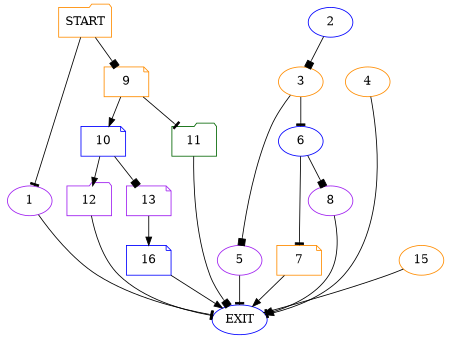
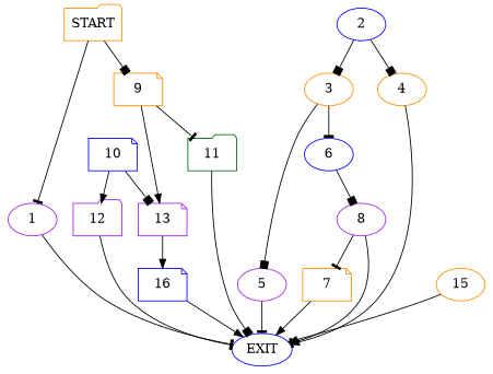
  digraph {
    node [color=darkorange shape=ellipse]
    edge [arrowhead=tee]
    n1 [label=START shape=folder]
    1 [color=purple]
    9 [shape=note]
    n4 [color=blue label=EXIT]
    2 [color=blue]
    3
    4
    10 [color=blue shape=note]
    11 [color=darkgreen shape=folder]
    5 [color=purple]
    6 [color=blue]
    7 [shape=note]
    8 [color=purple]
    12 [color=purple shape=folder]
    13 [color=purple shape=note]
    n16 [color=blue label=16 shape=note]
    15
    n1 -> 1
    n1 -> 9 [arrowhead=box]
    1 -> n4
-   9 -> 10 [arrowhead=normal]
+   9 -> 13 [arrowhead=normal]
    9 -> 11
    2 -> 3 [arrowhead=box]
+   2 -> 4 [arrowhead=box]
    3 -> 5 [arrowhead=box]
    3 -> 6
    4 -> n4 [arrowhead=normal]
    10 -> 12 [arrowhead=normal]
    10 -> 13 [arrowhead=box]
    11 -> n4 [arrowhead=box]
    5 -> n4
-   6 -> 7
+   8 -> 7
    6 -> 8 [arrowhead=box]
    7 -> n4 [arrowhead=normal]
    8 -> n4
    12 -> n4
    13 -> n16 [arrowhead=normal]
    n16 -> n4 [arrowhead=normal]
    15 -> n4 [arrowhead=normal]
  }
